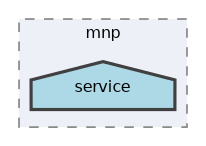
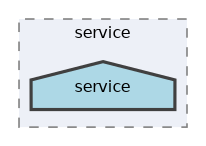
  digraph {
    compound=true
    n1 [color=grey25 fillcolor=lightblue fontname=Helvetica fontsize=10 height=0.2 label=service shape=house style="filled,bold" width=0.4]
    subgraph cluster_1 {
      bgcolor="#edf0f7"
      fontname=Helvetica
      fontsize=10
-     label=mnp
+     label=service
      pencolor=grey50
      style="filled,dashed"
      n1
    }
  }
